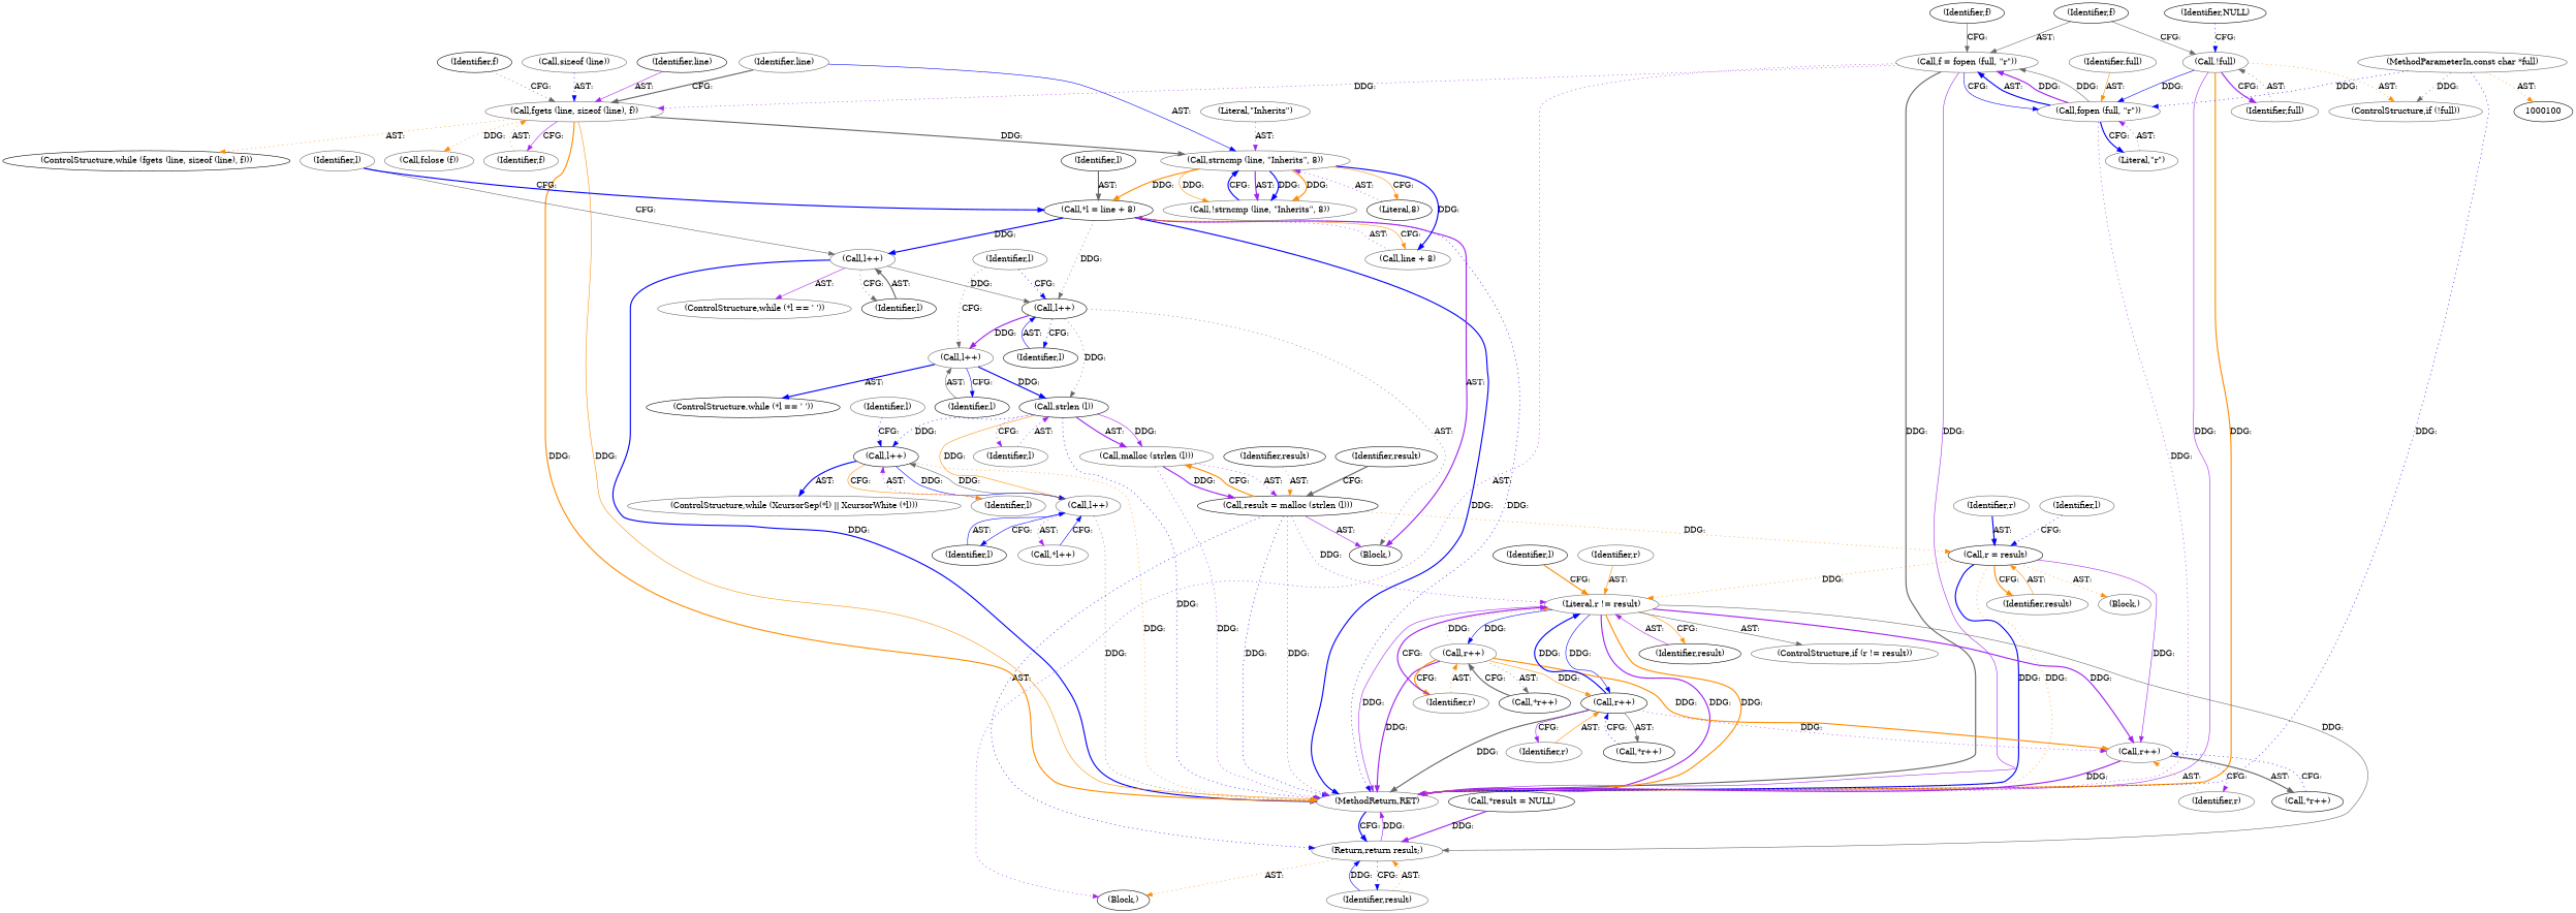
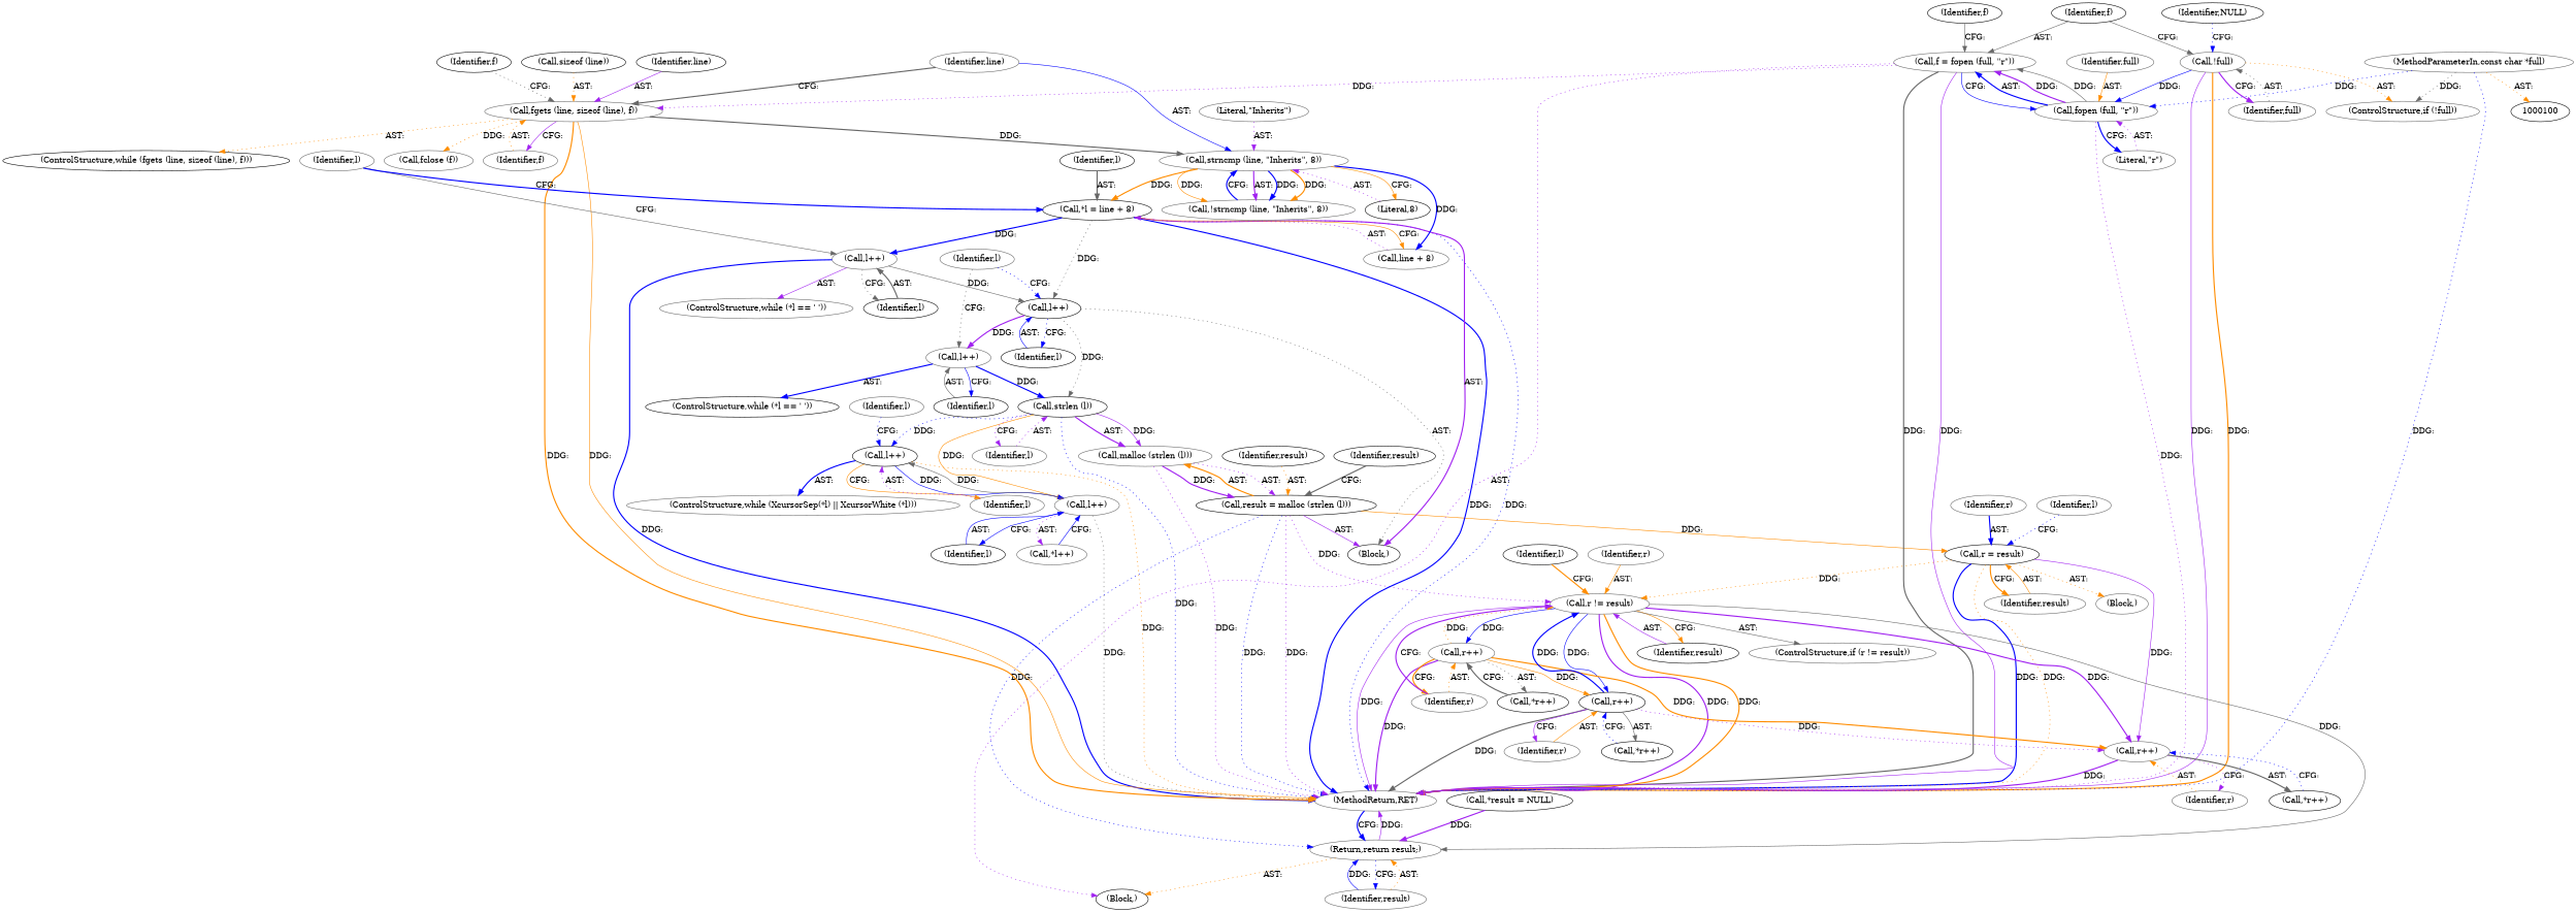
  digraph {
    node [color=gray40]
    edge [color=blue style=dotted]
    n1 [color=black label="(Call,strlen (l))"]
    n2 [label="(Call,malloc (strlen (l)))"]
    n3 [color=black label="(Call,l++)"]
    n4 [label="(Call,l++)"]
    n5 [label="(Identifier,l)"]
    n6 [label="(MethodReturn,RET)"]
    n7 [color=black label="(Call,result = malloc (strlen (l)))"]
    n8 [label="(ControlStructure,while (XcursorSep(*l) || XcursorWhite (*l)))"]
    n9 [label="(Identifier,l)"]
    n10 [label="(Call,*l++)"]
    n11 [color=black label="(Identifier,l)"]
    n12 [label="(Return,return result;)"]
    n13 [label="(Call,l++)"]
    n14 [color=black label="(ControlStructure,while (*l == ' '))"]
    n15 [color=black label="(Identifier,l)"]
    n16 [color=black label="(Call,l++)"]
    n17 [color=black label="(Block,)"]
    n18 [color=black label="(Identifier,l)"]
    n19 [label="(Call,l++)"]
    n20 [label="(ControlStructure,while (*l == ' '))"]
    n21 [color=black label="(Identifier,l)"]
    n22 [color=black label="(Call,*l = line + 8)"]
    n23 [label="(Call,line + 8)"]
    n24 [label="(Call,strncmp (line, \"Inherits\", 8))"]
    n25 [color=black label="(Literal,8)"]
    n26 [label="(Call,!strncmp (line, \"Inherits\", 8))"]
    n27 [label="(Call,fgets (line, sizeof (line), f))"]
    n28 [color=black label="(ControlStructure,while (fgets (line, sizeof (line), f)))"]
    n29 [label="(Call,fclose (f))"]
    n30 [label="(Identifier,f)"]
    n31 [label="(Call,f = fopen (full, \"r\"))"]
    n32 [label="(Call,fopen (full, \"r\"))"]
    n33 [color=black label="(Block,)"]
    n34 [label="(Literal,\"r\")"]
    n35 [label="(Call,!full)"]
    n36 [label="(ControlStructure,if (!full))"]
    n37 [label="(Identifier,full)"]
    n38 [label="(MethodParameterIn,const char *full)"]
    1000100 [color=black]
    n40 [color=black label="(Call,r = result)"]
-   n41 [label="(Literal,r != result)"]
+   n41 [label="(Call,r != result)"]
    n42 [label="(Call,r++)"]
    n43 [label="(Identifier,result)"]
    n44 [label="(Block,)"]
    n45 [label="(Call,r++)"]
    n46 [color=black label="(Call,r++)"]
    n47 [color=black label="(Identifier,result)"]
    n48 [label="(ControlStructure,if (r != result))"]
    n49 [label="(Identifier,result)"]
    n50 [color=black label="(Call,*r++)"]
    n51 [label="(Identifier,r)"]
    n52 [color=black label="(Call,*r++)"]
    n53 [label="(Identifier,r)"]
    n54 [color=black label="(Call,*r++)"]
    n55 [label="(Identifier,r)"]
    n56 [label="(Identifier,full)"]
    n57 [label="(Identifier,l)"]
    n58 [color=black label="(Call,*result = NULL)"]
    n59 [label="(Identifier,l)"]
    n60 [color=black label="(Identifier,f)"]
    n61 [label="(Literal,\"Inherits\")"]
    n62 [color=black label="(Identifier,result)"]
    n63 [color=black label="(Identifier,f)"]
    n64 [label="(Identifier,r)"]
    n65 [color=black label="(Identifier,result)"]
-   n66 [label="(Call,sizeof (line))"]
+   n66 [color=black label="(Call,sizeof (line))"]
    n67 [label="(Identifier,r)"]
    n68 [color=black label="(Identifier,l)"]
    n69 [color=black label="(Identifier,l)"]
    n70 [color=black label="(Identifier,NULL)"]
    n71 [label="(Identifier,l)"]
    n72 [color=black label="(Identifier,f)"]
    n73 [color=black label="(Identifier,line)"]
    n74 [label="(Identifier,l)"]
    n75 [label="(Identifier,line)"]
    n1 -> n2 [color=purple label="AST: " style=bold]
    n1 -> n2 [color=purple label="DDG: " style=solid]
    n1 -> n3 [label="DDG: "]
    n1 -> n4 [color=darkorange label="DDG: " style=solid]
    n1 -> n5 [color=purple label="CFG: "]
    n1 -> n6 [label="DDG: "]
    n2 -> n6 [color=purple label="DDG: "]
    n2 -> n7 [color=purple label="AST: "]
    n2 -> n7 [color=purple label="DDG: " style=bold]
    n3 -> n4 [label="DDG: " style=solid]
    n3 -> n6 [color=darkorange label="DDG: "]
    n3 -> n8 [label="AST: " style=bold]
    n3 -> n9 [color=darkorange label="CFG: " style=solid]
    n4 -> n3 [color=gray40 label="DDG: " style=solid]
    n4 -> n6 [color=gray40 label="DDG: "]
    n4 -> n10 [color=purple label="AST: "]
    n4 -> n11 [label="CFG: " style=solid]
    n5 -> n1 [color=purple label="AST: "]
    n6 -> n12 [label="CFG: " style=bold]
-   n7 -> n2 [color=darkorange label="CFG: " style=bold]
+   n7 -> n2 [color=darkorange label="AST: " style=bold]
    n7 -> n6 [label="DDG: "]
    n7 -> n6 [color=purple label="DDG: "]
-   n7 -> n12 [label="AST: "]
+   n7 -> n12 [label="DDG: "]
    n7 -> n17 [color=purple label="AST: " style=solid]
-   n7 -> n40 [color=darkorange label="DDG: "]
+   n7 -> n40 [color=darkorange label="DDG: " style=solid]
    n7 -> n41 [color=purple label="DDG: "]
    n9 -> n3 [color=purple label="AST: "]
    n10 -> n4 [label="CFG: " style=solid]
    n11 -> n4 [label="AST: " style=solid]
    n12 -> n6 [color=purple label="DDG: " style=solid]
    n12 -> n33 [color=darkorange label="AST: "]
    n12 -> n49 [label="CFG: "]
    n13 -> n1 [label="DDG: " style=bold]
    n13 -> n14 [label="AST: " style=bold]
    n13 -> n15 [label="CFG: " style=solid]
    n15 -> n13 [color=gray40 label="AST: " style=solid]
    n16 -> n1 [color=gray40 label="DDG: "]
    n16 -> n13 [color=purple label="DDG: " style=bold]
    n16 -> n17 [color=gray40 label="AST: "]
    n16 -> n18 [label="CFG: "]
    n18 -> n16 [label="AST: " style=solid]
    n19 -> n6 [label="DDG: " style=bold]
    n19 -> n16 [color=gray40 label="DDG: " style=solid]
    n19 -> n20 [color=purple label="AST: " style=solid]
    n19 -> n21 [color=gray40 label="CFG: "]
    n21 -> n19 [color=gray40 label="AST: " style=bold]
    n22 -> n6 [label="DDG: " style=bold]
    n22 -> n6 [label="DDG: "]
    n22 -> n16 [color=gray40 label="DDG: "]
    n22 -> n17 [color=purple label="AST: " style=bold]
    n22 -> n19 [label="DDG: " style=bold]
    n22 -> n23 [color=darkorange label="CFG: " style=solid]
    n23 -> n22 [color=purple label="AST: "]
    n24 -> n22 [color=darkorange label="DDG: " style=bold]
    n24 -> n23 [label="DDG: " style=bold]
    n24 -> n25 [color=darkorange label="CFG: " style=solid]
    n24 -> n26 [color=purple label="AST: " style=bold]
    n24 -> n26 [label="DDG: " style=bold]
    n24 -> n26 [color=darkorange label="DDG: " style=bold]
    n24 -> n26 [color=darkorange label="DDG: " style=solid]
    n25 -> n24 [color=purple label="AST: "]
    n26 -> n24 [label="CFG: " style=bold]
    n27 -> n6 [color=darkorange label="DDG: " style=bold]
    n27 -> n6 [color=darkorange label="DDG: " style=solid]
    n27 -> n24 [color=gray40 label="DDG: " style=bold]
    n27 -> n28 [color=darkorange label="AST: "]
    n27 -> n29 [color=darkorange label="DDG: "]
    n27 -> n30 [color=purple label="CFG: " style=solid]
    n30 -> n27 [color=darkorange label="AST: "]
    n31 -> n6 [color=gray40 label="DDG: " style=bold]
    n31 -> n6 [color=purple label="DDG: " style=solid]
    n31 -> n27 [color=purple label="DDG: "]
    n31 -> n32 [label="CFG: " style=solid]
    n31 -> n33 [color=purple label="AST: "]
    n32 -> n6 [color=purple label="DDG: "]
    n32 -> n31 [label="AST: " style=bold]
    n32 -> n31 [color=purple label="DDG: " style=bold]
    n32 -> n31 [color=gray40 label="DDG: " style=solid]
    n32 -> n34 [label="CFG: " style=bold]
    n34 -> n32 [color=purple label="AST: "]
    n35 -> n6 [color=purple label="DDG: " style=solid]
    n35 -> n6 [color=darkorange label="DDG: " style=bold]
    n35 -> n32 [label="DDG: " style=solid]
    n35 -> n36 [color=darkorange label="AST: "]
    n35 -> n37 [color=purple label="CFG: " style=bold]
    n37 -> n35 [color=gray40 label="AST: "]
    n38 -> n6 [label="DDG: "]
    n38 -> n32 [label="DDG: "]
    n38 -> n36 [color=gray40 label="DDG: "]
    n38 -> 1000100 [color=darkorange label="AST: "]
    n40 -> n6 [label="DDG: " style=bold]
    n40 -> n6 [color=darkorange label="DDG: "]
    n40 -> n41 [color=darkorange label="DDG: "]
    n40 -> n42 [color=purple label="DDG: " style=solid]
    n40 -> n43 [color=darkorange label="CFG: " style=bold]
    n40 -> n44 [color=darkorange label="AST: "]
    n41 -> n6 [color=purple label="DDG: " style=solid]
    n41 -> n6 [color=purple label="DDG: " style=bold]
    n41 -> n6 [color=darkorange label="DDG: " style=bold]
    n41 -> n12 [color=gray40 label="DDG: " style=solid]
    n41 -> n42 [color=purple label="DDG: " style=bold]
    n41 -> n45 [label="DDG: " style=solid]
    n41 -> n46 [label="DDG: " style=solid]
    n41 -> n47 [color=darkorange label="CFG: " style=solid]
    n41 -> n48 [color=gray40 label="AST: " style=solid]
    n42 -> n6 [color=purple label="DDG: " style=bold]
    n42 -> n50 [color=gray40 label="AST: " style=bold]
    n42 -> n51 [color=purple label="CFG: "]
    n43 -> n40 [color=darkorange label="AST: " style=solid]
    n45 -> n6 [color=purple label="DDG: " style=bold]
    n45 -> n41 [color=darkorange label="DDG: "]
    n45 -> n42 [color=darkorange label="DDG: " style=bold]
    n45 -> n46 [color=darkorange label="DDG: " style=solid]
    n45 -> n52 [color=gray40 label="AST: "]
    n45 -> n53 [color=darkorange label="CFG: " style=bold]
    n46 -> n6 [color=gray40 label="DDG: " style=bold]
    n46 -> n41 [label="DDG: " style=bold]
    n46 -> n42 [color=purple label="DDG: "]
    n46 -> n54 [color=gray40 label="AST: " style=solid]
    n46 -> n55 [color=purple label="CFG: " style=solid]
    n47 -> n41 [color=purple label="AST: " style=solid]
    n49 -> n12 [color=darkorange label="AST: "]
    n49 -> n12 [label="DDG: " style=solid]
    n50 -> n42 [label="CFG: "]
    n51 -> n42 [color=darkorange label="AST: "]
    n52 -> n45 [color=gray40 label="CFG: " style=bold]
    n53 -> n41 [color=purple label="CFG: " style=bold]
    n53 -> n45 [color=darkorange label="AST: "]
    n54 -> n46 [label="CFG: "]
    n55 -> n46 [color=darkorange label="AST: " style=solid]
    n56 -> n32 [color=darkorange label="AST: " style=solid]
    n57 -> n13 [color=gray40 label="CFG: "]
    n57 -> n16 [label="CFG: "]
    n58 -> n12 [color=purple label="DDG: " style=bold]
    n59 -> n3 [label="CFG: "]
    n60 -> n27 [color=gray40 label="CFG: "]
    n61 -> n24 [color=purple label="AST: "]
    n62 -> n7 [color=darkorange label="AST: "]
    n63 -> n31 [color=gray40 label="CFG: " style=solid]
    n64 -> n40 [label="AST: " style=bold]
    n65 -> n7 [color=gray40 label="CFG: " style=bold]
-   n66 -> n27 [label="AST: "]
+   n66 -> n27 [color=darkorange label="AST: "]
    n67 -> n41 [color=darkorange label="AST: " style=solid]
    n68 -> n41 [color=darkorange label="CFG: " style=bold]
    n69 -> n22 [color=gray40 label="AST: " style=bold]
    n70 -> n35 [label="CFG: "]
    n71 -> n40 [label="CFG: "]
    n72 -> n31 [color=gray40 label="AST: " style=solid]
    n72 -> n35 [color=gray40 label="CFG: " style=solid]
    n73 -> n27 [color=purple label="AST: " style=solid]
    n74 -> n19 [color=gray40 label="CFG: " style=solid]
    n74 -> n22 [label="CFG: " style=bold]
    n75 -> n24 [label="AST: " style=solid]
    n75 -> n27 [color=gray40 label="CFG: " style=bold]
  }
